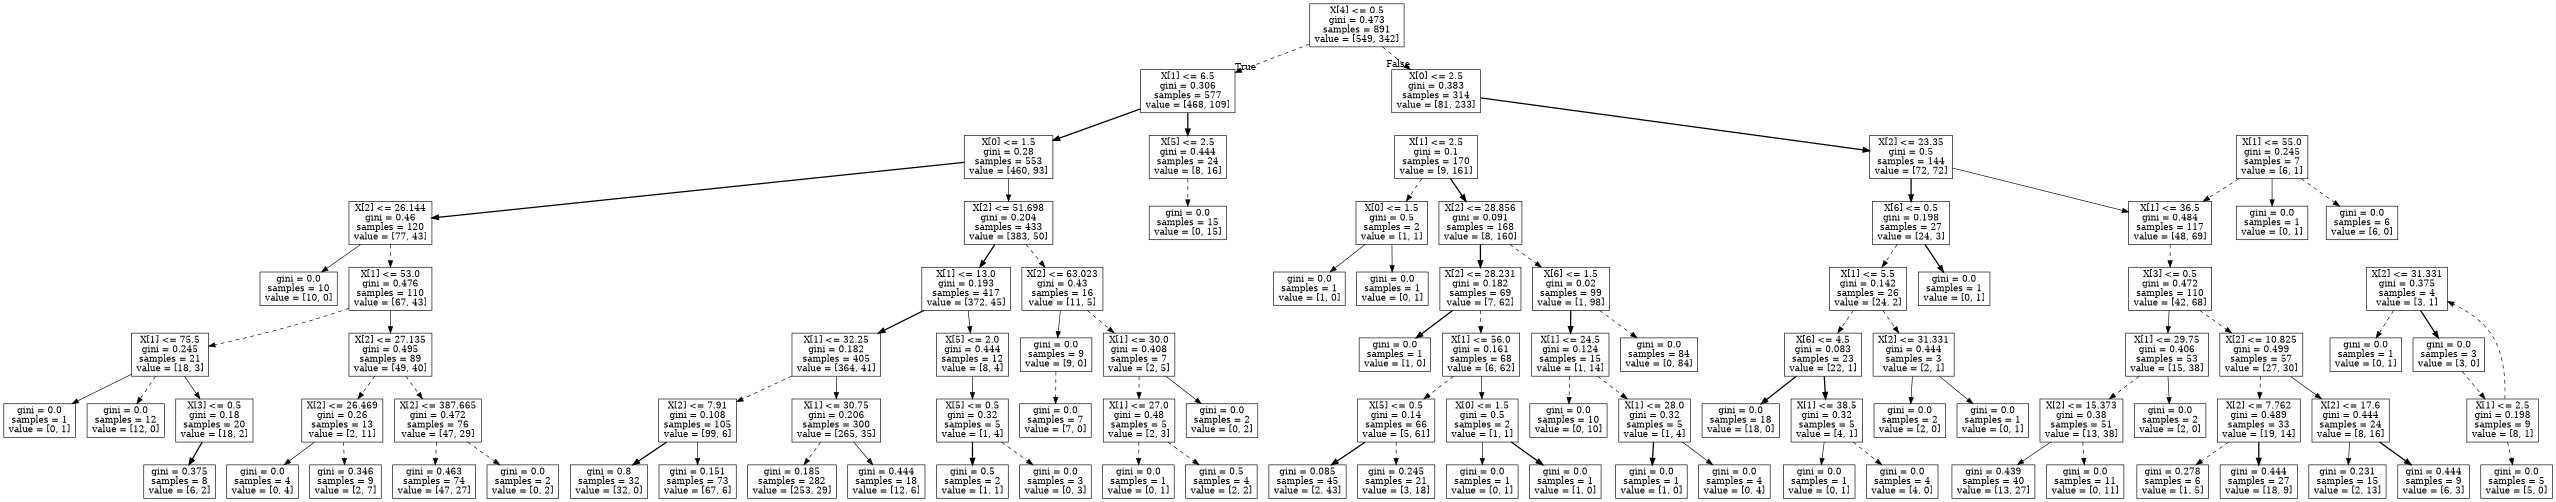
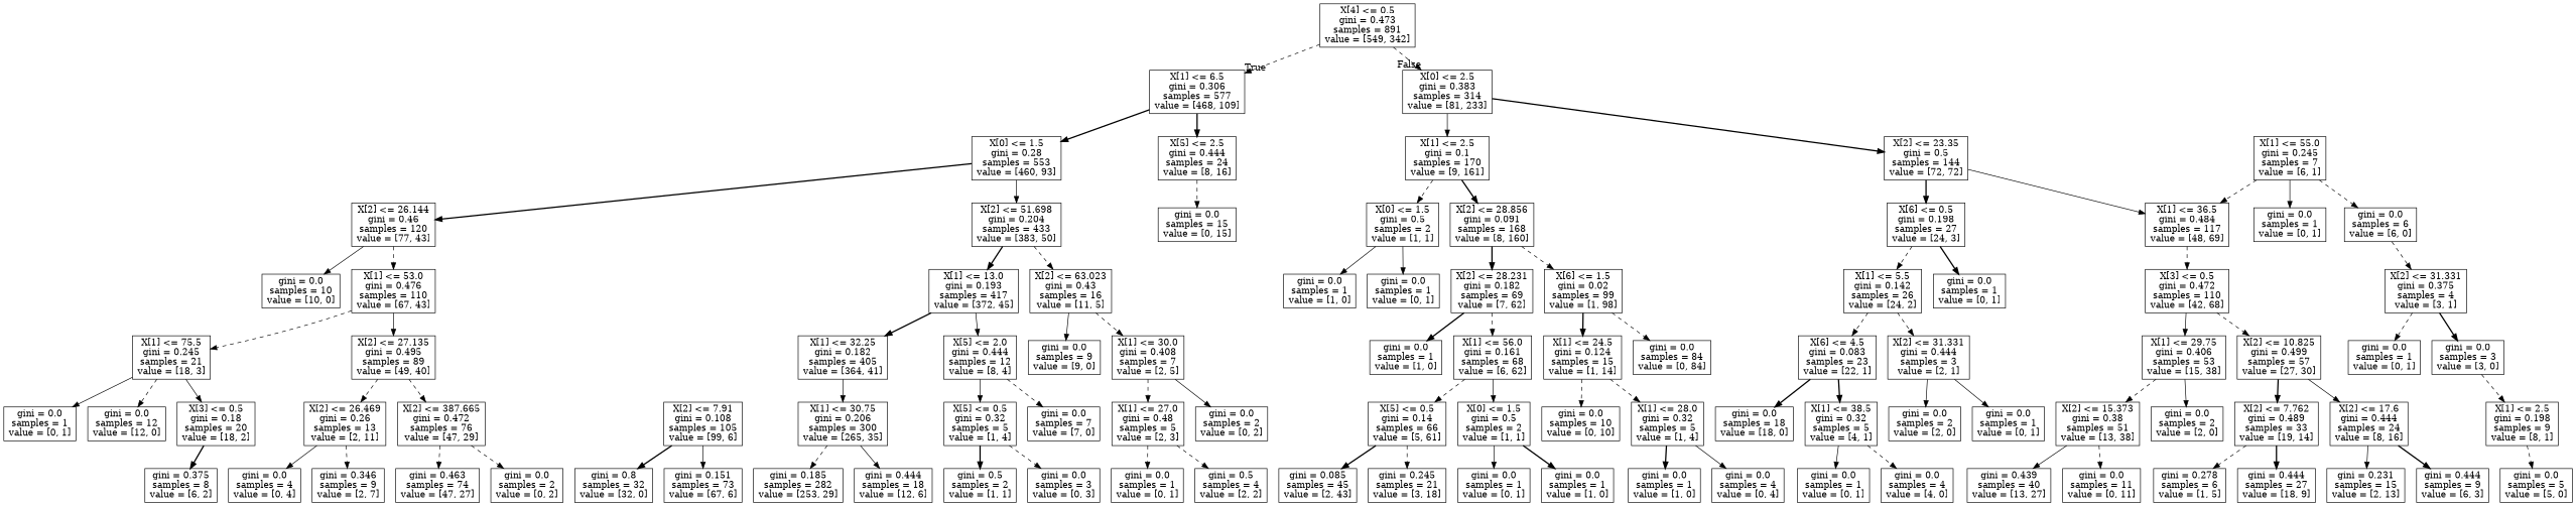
  digraph {
    node [shape=box]
    edge [style=dashed]
    n1 [label="X[4] <= 0.5\ngini = 0.473\nsamples = 891\nvalue = [549, 342]"]
    n2 [label="X[1] <= 6.5\ngini = 0.306\nsamples = 577\nvalue = [468, 109]"]
    n3 [label="X[0] <= 2.5\ngini = 0.383\nsamples = 314\nvalue = [81, 233]"]
    n4 [label="X[5] <= 2.5\ngini = 0.444\nsamples = 24\nvalue = [8, 16]"]
    n5 [label="X[0] <= 1.5\ngini = 0.28\nsamples = 553\nvalue = [460, 93]"]
    n6 [label="X[1] <= 2.5\ngini = 0.1\nsamples = 170\nvalue = [9, 161]"]
    n7 [label="X[2] <= 23.35\ngini = 0.5\nsamples = 144\nvalue = [72, 72]"]
    n8 [label="gini = 0.0\nsamples = 15\nvalue = [0, 15]"]
    n9 [label="X[2] <= 26.144\ngini = 0.46\nsamples = 120\nvalue = [77, 43]"]
    n10 [label="X[2] <= 51.698\ngini = 0.204\nsamples = 433\nvalue = [383, 50]"]
    n11 [label="X[1] <= 2.5\ngini = 0.198\nsamples = 9\nvalue = [8, 1]"]
    n12 [label="gini = 0.0\nsamples = 5\nvalue = [5, 0]"]
    n13 [label="X[2] <= 31.331\ngini = 0.375\nsamples = 4\nvalue = [3, 1]"]
    n14 [label="gini = 0.0\nsamples = 3\nvalue = [3, 0]"]
    n15 [label="gini = 0.0\nsamples = 1\nvalue = [0, 1]"]
    n16 [label="gini = 0.0\nsamples = 10\nvalue = [10, 0]"]
    n17 [label="X[1] <= 53.0\ngini = 0.476\nsamples = 110\nvalue = [67, 43]"]
    n18 [label="X[1] <= 13.0\ngini = 0.193\nsamples = 417\nvalue = [372, 45]"]
    n19 [label="X[2] <= 63.023\ngini = 0.43\nsamples = 16\nvalue = [11, 5]"]
    n20 [label="X[2] <= 27.135\ngini = 0.495\nsamples = 89\nvalue = [49, 40]"]
    n21 [label="X[1] <= 75.5\ngini = 0.245\nsamples = 21\nvalue = [18, 3]"]
    n22 [label="X[2] <= 26.469\ngini = 0.26\nsamples = 13\nvalue = [2, 11]"]
    n23 [label="X[2] <= 387.665\ngini = 0.472\nsamples = 76\nvalue = [47, 29]"]
    n24 [label="X[3] <= 0.5\ngini = 0.18\nsamples = 20\nvalue = [18, 2]"]
    n25 [label="gini = 0.0\nsamples = 1\nvalue = [0, 1]"]
    n26 [label="gini = 0.0\nsamples = 12\nvalue = [12, 0]"]
    n27 [label="gini = 0.0\nsamples = 4\nvalue = [0, 4]"]
    n28 [label="gini = 0.346\nsamples = 9\nvalue = [2, 7]"]
    n29 [label="gini = 0.463\nsamples = 74\nvalue = [47, 27]"]
    n30 [label="gini = 0.0\nsamples = 2\nvalue = [0, 2]"]
    n31 [label="gini = 0.375\nsamples = 8\nvalue = [6, 2]"]
    n32 [label="X[5] <= 2.0\ngini = 0.444\nsamples = 12\nvalue = [8, 4]"]
    n33 [label="X[1] <= 32.25\ngini = 0.182\nsamples = 405\nvalue = [364, 41]"]
    n34 [label="X[1] <= 30.0\ngini = 0.408\nsamples = 7\nvalue = [2, 5]"]
    n35 [label="gini = 0.0\nsamples = 9\nvalue = [9, 0]"]
    n36 [label="X[5] <= 0.5\ngini = 0.32\nsamples = 5\nvalue = [1, 4]"]
    n37 [label="gini = 0.0\nsamples = 7\nvalue = [7, 0]"]
    n38 [label="X[1] <= 30.75\ngini = 0.206\nsamples = 300\nvalue = [265, 35]"]
    n39 [label="X[2] <= 7.91\ngini = 0.108\nsamples = 105\nvalue = [99, 6]"]
    n40 [label="gini = 0.5\nsamples = 2\nvalue = [1, 1]"]
    n41 [label="gini = 0.0\nsamples = 3\nvalue = [0, 3]"]
    n42 [label="gini = 0.185\nsamples = 282\nvalue = [253, 29]"]
    n43 [label="gini = 0.444\nsamples = 18\nvalue = [12, 6]"]
    n44 [label="gini = 0.8\nsamples = 32\nvalue = [32, 0]"]
    n45 [label="gini = 0.151\nsamples = 73\nvalue = [67, 6]"]
    n46 [label="X[1] <= 27.0\ngini = 0.48\nsamples = 5\nvalue = [2, 3]"]
    n47 [label="gini = 0.0\nsamples = 2\nvalue = [0, 2]"]
    n48 [label="gini = 0.0\nsamples = 1\nvalue = [0, 1]"]
    n49 [label="gini = 0.5\nsamples = 4\nvalue = [2, 2]"]
    n50 [label="X[0] <= 1.5\ngini = 0.5\nsamples = 2\nvalue = [1, 1]"]
    n51 [label="X[2] <= 28.856\ngini = 0.091\nsamples = 168\nvalue = [8, 160]"]
    n52 [label="X[1] <= 36.5\ngini = 0.484\nsamples = 117\nvalue = [48, 69]"]
    n53 [label="X[6] <= 0.5\ngini = 0.198\nsamples = 27\nvalue = [24, 3]"]
    n54 [label="gini = 0.0\nsamples = 1\nvalue = [1, 0]"]
    n55 [label="gini = 0.0\nsamples = 1\nvalue = [0, 1]"]
    n56 [label="X[2] <= 28.231\ngini = 0.182\nsamples = 69\nvalue = [7, 62]"]
    n57 [label="X[6] <= 1.5\ngini = 0.02\nsamples = 99\nvalue = [1, 98]"]
    n58 [label="X[1] <= 56.0\ngini = 0.161\nsamples = 68\nvalue = [6, 62]"]
    n59 [label="gini = 0.0\nsamples = 1\nvalue = [1, 0]"]
    n60 [label="gini = 0.0\nsamples = 84\nvalue = [0, 84]"]
    n61 [label="X[1] <= 24.5\ngini = 0.124\nsamples = 15\nvalue = [1, 14]"]
    n62 [label="X[5] <= 0.5\ngini = 0.14\nsamples = 66\nvalue = [5, 61]"]
    n63 [label="X[0] <= 1.5\ngini = 0.5\nsamples = 2\nvalue = [1, 1]"]
    n64 [label="gini = 0.085\nsamples = 45\nvalue = [2, 43]"]
    n65 [label="gini = 0.245\nsamples = 21\nvalue = [3, 18]"]
    n66 [label="gini = 0.0\nsamples = 1\nvalue = [0, 1]"]
    n67 [label="gini = 0.0\nsamples = 1\nvalue = [1, 0]"]
    n68 [label="gini = 0.0\nsamples = 10\nvalue = [0, 10]"]
    n69 [label="X[1] <= 28.0\ngini = 0.32\nsamples = 5\nvalue = [1, 4]"]
    n70 [label="gini = 0.0\nsamples = 1\nvalue = [1, 0]"]
    n71 [label="gini = 0.0\nsamples = 4\nvalue = [0, 4]"]
    n72 [label="X[3] <= 0.5\ngini = 0.472\nsamples = 110\nvalue = [42, 68]"]
    n73 [label="gini = 0.0\nsamples = 1\nvalue = [0, 1]"]
    n74 [label="X[1] <= 5.5\ngini = 0.142\nsamples = 26\nvalue = [24, 2]"]
    n75 [label="X[2] <= 10.825\ngini = 0.499\nsamples = 57\nvalue = [27, 30]"]
    n76 [label="X[1] <= 29.75\ngini = 0.406\nsamples = 53\nvalue = [15, 38]"]
    n77 [label="X[1] <= 55.0\ngini = 0.245\nsamples = 7\nvalue = [6, 1]"]
    n78 [label="gini = 0.0\nsamples = 6\nvalue = [6, 0]"]
    n79 [label="gini = 0.0\nsamples = 1\nvalue = [0, 1]"]
    n80 [label="X[2] <= 7.762\ngini = 0.489\nsamples = 33\nvalue = [19, 14]"]
    n81 [label="X[2] <= 17.6\ngini = 0.444\nsamples = 24\nvalue = [8, 16]"]
    n82 [label="X[2] <= 15.373\ngini = 0.38\nsamples = 51\nvalue = [13, 38]"]
    n83 [label="gini = 0.0\nsamples = 2\nvalue = [2, 0]"]
    n84 [label="gini = 0.278\nsamples = 6\nvalue = [1, 5]"]
    n85 [label="gini = 0.444\nsamples = 27\nvalue = [18, 9]"]
    n86 [label="gini = 0.231\nsamples = 15\nvalue = [2, 13]"]
    n87 [label="gini = 0.444\nsamples = 9\nvalue = [6, 3]"]
    n88 [label="gini = 0.439\nsamples = 40\nvalue = [13, 27]"]
    n89 [label="gini = 0.0\nsamples = 11\nvalue = [0, 11]"]
    n90 [label="X[2] <= 31.331\ngini = 0.444\nsamples = 3\nvalue = [2, 1]"]
    n91 [label="X[6] <= 4.5\ngini = 0.083\nsamples = 23\nvalue = [22, 1]"]
    n92 [label="gini = 0.0\nsamples = 2\nvalue = [2, 0]"]
    n93 [label="gini = 0.0\nsamples = 1\nvalue = [0, 1]"]
    n94 [label="gini = 0.0\nsamples = 18\nvalue = [18, 0]"]
    n95 [label="X[1] <= 38.5\ngini = 0.32\nsamples = 5\nvalue = [4, 1]"]
    n96 [label="gini = 0.0\nsamples = 1\nvalue = [0, 1]"]
    n97 [label="gini = 0.0\nsamples = 4\nvalue = [4, 0]"]
    n1 -> n2 [headlabel=True labelangle=45 labeldistance=2.5]
    n1 -> n3 [headlabel=False labelangle=-45 labeldistance=2.5]
    n2 -> n4 [style=bold]
    n2 -> n5 [style=bold]
+   n3 -> n6 [style=solid]
    n3 -> n7 [style=bold]
    n4 -> n8
    n5 -> n9 [style=bold]
    n5 -> n10 [style=solid]
    n6 -> n50
    n6 -> n51 [style=bold]
    n7 -> n52 [style=solid]
    n7 -> n53 [style=bold]
    n9 -> n16 [style=solid]
    n9 -> n17
    n10 -> n18 [style=bold]
    n10 -> n19
    n11 -> n12
-   n11 -> n13
+   n78 -> n13
    n13 -> n14 [style=bold]
    n13 -> n15
    n14 -> n11
    n17 -> n20 [style=solid]
    n17 -> n21
    n18 -> n32 [style=solid]
    n18 -> n33 [style=bold]
    n19 -> n34
    n19 -> n35 [style=solid]
    n20 -> n22
    n20 -> n23
    n21 -> n24 [style=solid]
    n21 -> n25 [style=solid]
    n21 -> n26
    n22 -> n27 [style=solid]
    n22 -> n28
    n23 -> n29
    n23 -> n30
    n24 -> n31 [style=bold]
    n32 -> n36 [style=solid]
-   n35 -> n37
+   n32 -> n37
    n33 -> n38 [style=solid]
-   n33 -> n39
    n34 -> n46
    n34 -> n47 [style=solid]
    n36 -> n40 [style=bold]
    n36 -> n41
    n38 -> n42
    n38 -> n43 [style=solid]
    n39 -> n44 [style=bold]
    n39 -> n45 [style=solid]
    n46 -> n48
    n46 -> n49
    n50 -> n54 [style=solid]
    n50 -> n55 [style=solid]
    n51 -> n56 [style=bold]
    n51 -> n57
    n52 -> n72
    n53 -> n73 [style=bold]
    n53 -> n74
    n56 -> n58
    n56 -> n59 [style=bold]
    n57 -> n60
    n57 -> n61 [style=bold]
    n58 -> n62
    n58 -> n63 [style=solid]
    n61 -> n68
    n61 -> n69
    n62 -> n64 [style=bold]
    n62 -> n65
    n63 -> n66 [style=solid]
    n63 -> n67 [style=bold]
    n69 -> n70 [style=bold]
    n69 -> n71 [style=solid]
    n72 -> n75
    n72 -> n76 [style=solid]
    n74 -> n90
    n74 -> n91
-   n75 -> n80
+   n75 -> n80 [style=bold]
    n75 -> n81 [style=solid]
    n76 -> n82
    n76 -> n83 [style=solid]
    n77 -> n52
    n77 -> n78
    n77 -> n79 [style=solid]
    n80 -> n84
    n80 -> n85 [style=bold]
    n81 -> n86 [style=solid]
    n81 -> n87 [style=bold]
    n82 -> n88 [style=solid]
    n82 -> n89
    n90 -> n92 [style=solid]
    n90 -> n93 [style=solid]
    n91 -> n94 [style=bold]
    n91 -> n95 [style=bold]
    n95 -> n96 [style=solid]
    n95 -> n97
  }
